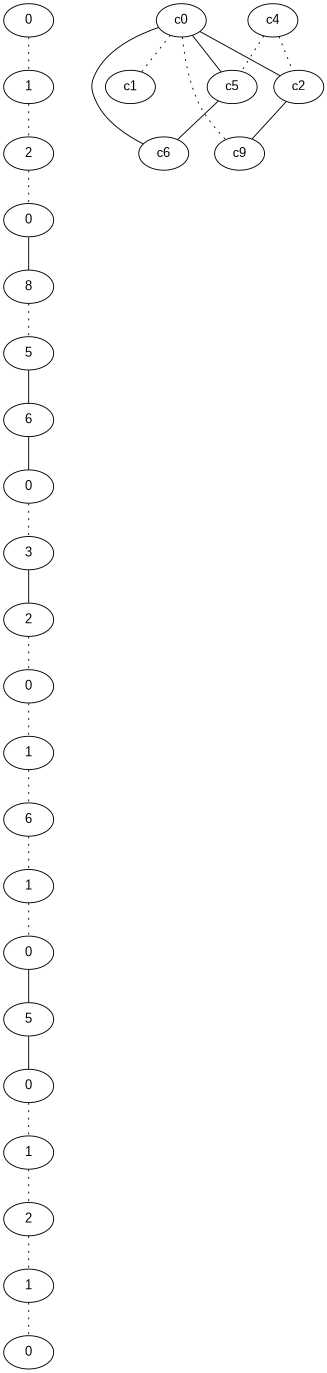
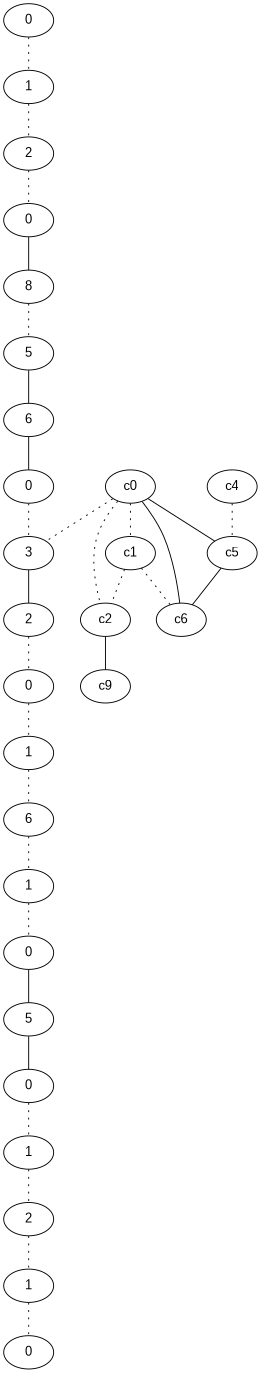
  graph {
    fontname="Liberation Sans"
    node [fontname="Liberation Sans"]
    edge [fontname="Liberation Sans" style=dotted]
    n1 [label=0]
    n2 [label=1]
    n3 [label=2]
    n4 [label=0]
    n5 [label=8]
    n6 [label=5]
    n7 [label=6]
    n8 [label=0]
    n9 [label=3]
    n10 [label=2]
    n11 [label=0]
    n12 [label=1]
    n13 [label=6]
    n14 [label=1]
    n15 [label=0]
    n16 [label=5]
    n17 [label=0]
    n18 [label=1]
    n19 [label=2]
    n20 [label=1]
    n21 [label=0]
    c0
    c1
    c2
    n25 [label=c9]
    c5
    c6
    c4
    n1 -- n2
    n2 -- n3
    n3 -- n4
    n4 -- n5 [style=""]
    n5 -- n6
    n6 -- n7 [style=""]
    n7 -- n8 [style=""]
    n8 -- n9
    n9 -- n10 [style=""]
    n10 -- n11
    n11 -- n12
    n12 -- n13
    n13 -- n14
    n14 -- n15
    n15 -- n16 [style=""]
    n16 -- n17 [style=""]
    n17 -- n18
    n18 -- n19
    n19 -- n20
    n20 -- n21
    c0 -- c1
-   c0 -- c2 [style=solid]
-   c0 -- n25
+   c0 -- c2
+   c0 -- n9
    c0 -- c5 [style=""]
    c0 -- c6 [style=""]
-   c4 -- c2
+   c1 -- c2
+   c1 -- c6
    c2 -- n25 [style=""]
    c5 -- c6 [style=""]
    c4 -- c5
  }
